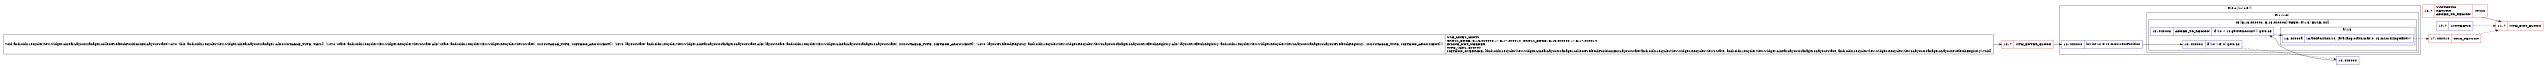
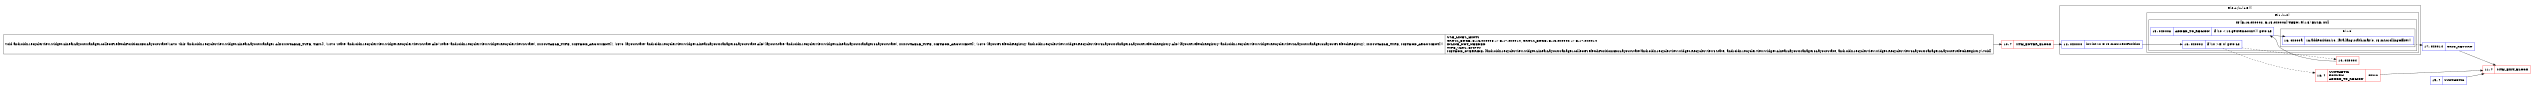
  digraph {
    rankdir=LR
    node [color=blue shape=record]
    n1 [label="{16\:\ 0x000a|r6.addPosition(r0, java.lang.Math.max(0, r5.mScrollingOffset))\l}"]
    n2 [label="{13\:\ 0x0002|if (r0 \>= 0) goto L3\l}"]
    n3 [label="{15\:\ 0x0008|ADDED_TO_REGION\l|if (r0 \< r4.getItemCount()) goto L5\l}"]
    n4 [label="{12\:\ 0x0000|int int r0 = r5.mCurrentPosition\l}"]
-   n5 [color=red label="{17\:\ 0x0014|ORIG_RETURN\l}"]
-   n6 [label="{14\:\ 0x0004}"]
+   n5 [label="{17\:\ 0x0014|ORIG_RETURN\l}"]
+   n6 [color=red label="{14\:\ 0x0004}"]
    n7 [color=red label="{18\:\ ?|SYNTHETIC\lRETURN\lADDED_TO_REGION\l|return\l}"]
    n8 [color=red label="{11\:\ ?|MTH_EXIT_BLOCK\l}"]
    n9 [label="{19\:\ ?|SYNTHETIC\l}"]
    n10 [color=red label="{10\:\ ?|MTH_ENTER_BLOCK\l}"]
    n11 [label="{void androidx.recyclerview.widget.LinearLayoutManager.collectPrefetchPositionsForLayoutState((r3v0 'this' androidx.recyclerview.widget.LinearLayoutManager A[IMMUTABLE_TYPE, THIS]), (r4v0 'state' androidx.recyclerview.widget.RecyclerView$State A[D('state' androidx.recyclerview.widget.RecyclerView$State), IMMUTABLE_TYPE, METHOD_ARGUMENT]), (r5v0 'layoutState' androidx.recyclerview.widget.LinearLayoutManager$LayoutState A[D('layoutState' androidx.recyclerview.widget.LinearLayoutManager$LayoutState), IMMUTABLE_TYPE, METHOD_ARGUMENT]), (r6v0 'layoutPrefetchRegistry' androidx.recyclerview.widget.RecyclerView$LayoutManager$LayoutPrefetchRegistry A[D('layoutPrefetchRegistry' androidx.recyclerview.widget.RecyclerView$LayoutManager$LayoutPrefetchRegistry), IMMUTABLE_TYPE, METHOD_ARGUMENT]))  | USE_LINES_HINTS\lCROSS_EDGE: B:15:0x0008 \-\> B:17:0x0014, CROSS_EDGE: B:13:0x0002 \-\> B:17:0x0014\lINLINE_NOT_NEEDED\lTYPE_VARS: EMPTY\lMETHOD_OVERRIDE: [androidx.recyclerview.widget.LinearLayoutManager.collectPrefetchPositionsForLayoutState(androidx.recyclerview.widget.RecyclerView$State, androidx.recyclerview.widget.LinearLayoutManager$LayoutState, androidx.recyclerview.widget.RecyclerView$LayoutManager$LayoutPrefetchRegistry):void]\l}" color=""]
    subgraph cluster_1 {
      label="R(2:1|(1:(1:5)))"
      n4
      subgraph cluster_2 {
-       label="R(1:(1:5))"
+       label="R(1:(1:4))"
        subgraph cluster_3 {
          label="IF [B:13:0x0002, B:15:0x0008] THEN: R(1:5) ELSE: null"
          n2
          n3
          subgraph cluster_4 {
            label="R(1:5)"
            n1
          }
        }
      }
    }
    n1 -> n5 [style=dashed]
    n2 -> n6 [style=dashed]
+   n2 -> n7 [style=dashed]
    n3 -> n1
    n4 -> n2
-   n5 -> n8 [style=dashed]
+   n5 -> n8
    n6 -> n3
    n7 -> n8
-   n9 -> n8 [style=dashed]
+   n9 -> n8
    n10 -> n4
    n11 -> n10
  }
